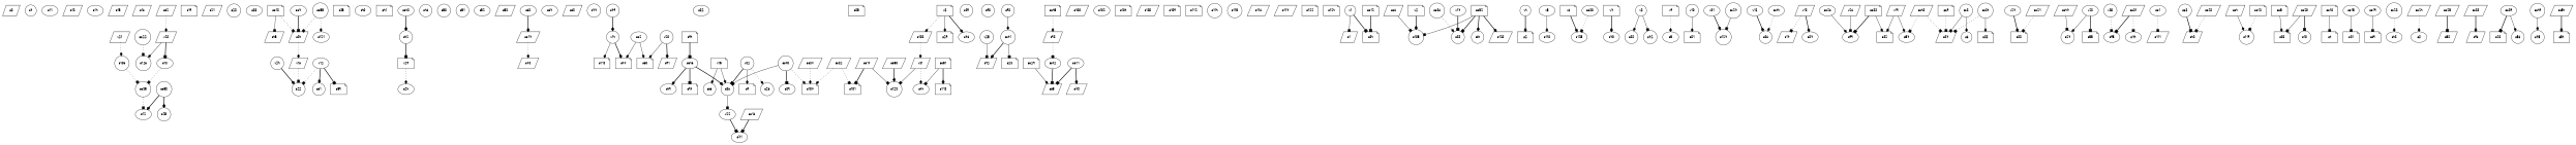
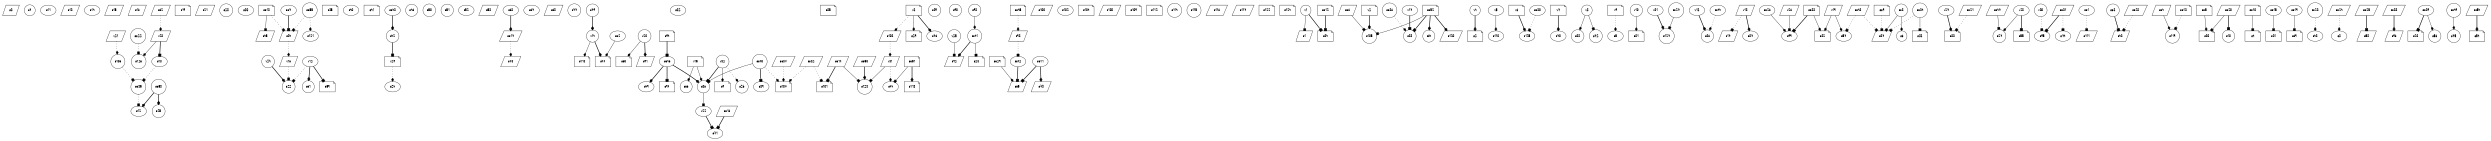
  strict digraph {
    fontname="Patrick Hand"
    node [fontname="Patrick Hand" shape=circle]
    edge [arrowhead=diamond fontname="Patrick Hand" style=bold weight=1]
    c3 [shape=parallelogram]
    c7
    c11 [shape=ellipse]
    c13 [shape=parallelogram]
    c14 [shape=ellipse]
    c15 [shape=parallelogram]
    c16 [shape=parallelogram]
    c18 [shape=ellipse]
    co35
    c12 [shape=ellipse]
    c19 [shape=note]
    c21 [shape=parallelogram]
    c28
    c30 [shape=ellipse]
    c34 [shape=parallelogram]
    v16 [shape=parallelogram]
    c22
    c35 [shape=note]
    c40 [shape=ellipse]
    c41 [shape=note]
    v29 [shape=note]
    c42
    c24 [shape=ellipse]
    c46
    c50
    c51
    c52 [shape=ellipse]
    c53 [shape=parallelogram]
    c62 [shape=parallelogram]
    v23 [shape=parallelogram]
    c126
    c63 [shape=ellipse]
    co17 [shape=parallelogram]
    c78 [shape=parallelogram]
    c67 [shape=ellipse]
    c68 [shape=parallelogram]
    c77
    c79
    v14
    c47 [shape=note]
    c113 [shape=note]
    c82 [shape=ellipse]
    c85 [shape=note]
    v22 [shape=ellipse]
    c86
    c71 [shape=ellipse]
    c89
    c90
    c93
    co41
    c92 [shape=parallelogram]
    c23 [shape=note]
    c94 [shape=note]
    co46 [shape=ellipse]
    c49 [shape=ellipse]
    c97 [shape=note]
    c98 [shape=parallelogram]
    co42 [shape=ellipse]
    c65 [shape=parallelogram]
    c100 [shape=parallelogram]
    c102 [shape=ellipse]
    c103 [shape=parallelogram]
    v31 [shape=parallelogram]
    c44 [shape=ellipse]
    c123
    c104 [shape=note]
    c106
    c108 [shape=parallelogram]
    c109 [shape=note]
    c112 [shape=note]
    c114
    c115
    c116 [shape=parallelogram]
    c117 [shape=parallelogram]
    c122 [shape=note]
    c124 [shape=note]
    c1 [shape=parallelogram]
    v1
    c84 [shape=note]
    v2 [shape=note]
    c105
    v3 [shape=note]
    c29 [shape=note]
    c76 [shape=ellipse]
    c2 [shape=note]
    v4
    v5 [shape=ellipse]
    c110 [shape=ellipse]
    v6 [shape=note]
    c125 [shape=ellipse]
    v7 [shape=note]
    c70 [shape=ellipse]
    v8
    c38
    c72
    v9 [shape=note]
    c5 [shape=ellipse]
    c81 [shape=note]
    v10
    n100 [label=v81 shape=ellipse]
    c127
    v12 [shape=ellipse]
    c59 [shape=note]
    c61
    v13 [shape=ellipse]
    c36
    v15 [shape=note]
    c66
    v17 [shape=ellipse]
    c88
    v18 [shape=parallelogram]
    c17 [shape=parallelogram]
    c87 [shape=ellipse]
    v19 [shape=parallelogram]
    c32 [shape=note]
    c57 [shape=ellipse]
    c60 [shape=note]
    v20
    c91 [shape=parallelogram]
    v21 [shape=parallelogram]
    v24
    v25
    v26 [shape=parallelogram]
    c99 [shape=ellipse]
    v27 [shape=ellipse]
    c33 [shape=note]
    v28 [shape=ellipse]
    c27
    c55 [shape=note]
    c95 [shape=ellipse]
    v30
    v32
    c9 [shape=note]
    c26
    co1 [shape=ellipse]
    c111 [shape=parallelogram]
    co2 [shape=ellipse]
    c43 [shape=parallelogram]
    co3
    co4 [shape=parallelogram]
    c119
    co5 [shape=note]
    c80 [shape=note]
    co6 [shape=parallelogram]
    co7 [shape=ellipse]
    co8
    c6
    c37 [shape=parallelogram]
    co9 [shape=note]
    co10 [shape=note]
    c4 [shape=note]
    co11 [shape=ellipse]
    c73 [shape=parallelogram]
    co12 [shape=note]
    co13 [shape=note]
    co14 [shape=parallelogram]
    c101 [shape=note]
    co15 [shape=ellipse]
    c31 [shape=note]
    co16 [shape=parallelogram]
    co18 [shape=note]
    c45 [shape=parallelogram]
    co19 [shape=ellipse]
    c69 [shape=note]
    co20 [shape=parallelogram]
    c10
    co21 [shape=parallelogram]
    co22
    c48 [shape=ellipse]
    co23
    co24 [shape=parallelogram]
    c8 [shape=ellipse]
    co25 [shape=parallelogram]
    c58 [shape=parallelogram]
    co26 [shape=ellipse]
    co27
    co28 [shape=parallelogram]
    co29 [shape=note]
    co30 [shape=ellipse]
    co31 [shape=parallelogram]
    c74 [shape=ellipse]
    co32 [shape=parallelogram]
    c107 [shape=note]
    co33 [shape=note]
    co34
    c83 [shape=note]
    co36
    co37 [shape=parallelogram]
    co38 [shape=parallelogram]
    c96 [shape=parallelogram]
    co39 [shape=ellipse]
    c20 [shape=note]
    c56
    co40
    c39 [shape=ellipse]
    co43 [shape=ellipse]
    co44 [shape=ellipse]
    co45 [shape=note]
    co47 [shape=parallelogram]
    co48 [shape=parallelogram]
    co49
    c75
    co50 [shape=parallelogram]
    co51 [shape=note]
    c118 [shape=note]
    co52 [shape=note]
    c64
    c120 [shape=parallelogram]
    co53
    c25
    co54 [shape=parallelogram]
    c54 [shape=note]
    co55
    c121 [shape=ellipse]
    c18 -> co35 [arrowhead=box style=dotted]
    co35 -> c12 [arrowhead=box style=dotted]
    c34 -> v16 [style=dotted]
    v16 -> c22 [arrowhead=box style=dotted]
    v29 -> c24 [style=dotted]
    c42 -> v29 [arrowhead=box]
    c62 -> v23 [style=dotted]
    v23 -> c18 [arrowhead=box]
    v23 -> c126 [style=solid]
    c63 -> co17
    co17 -> c78 [style=dotted]
    c79 -> v14
    v14 -> c47
    v14 -> c113 [style=solid]
    v22 -> c71 [arrowhead=box]
    c86 -> v22 [arrowhead=box style=solid]
    c93 -> co41 [style=solid]
    co41 -> c92
    co41 -> c23 [arrowhead=box style=solid]
    c94 -> co46 [arrowhead=box]
    co46 -> c86
    co46 -> c49
    co46 -> c97 [arrowhead=box]
    c98 -> co42 [arrowhead=box style=dotted]
    co42 -> c65 [arrowhead=box]
    c103 -> v31 [style=dotted]
    v31 -> c44 [style=dotted]
    v31 -> c123 [arrowhead=box style=solid]
    c106 -> co35 [arrowhead=box style=dotted]
    v1 -> c1 [arrowhead=box style=solid]
    v1 -> c84 [arrowhead=box]
    v2 -> c105
    v3 -> c103 [style=dotted]
    v3 -> c29 [style=solid]
    v3 -> c76
    v4 -> c2
    v5 -> c110 [style=solid]
    v6 -> c125
    v7 -> c70
    v8 -> c38 [style=solid]
    v8 -> c72 [arrowhead=box style=solid]
    v9 -> c5 [style=dotted]
    v10 -> c81 [style=solid]
    n100 -> c127
    v12 -> c22 [arrowhead=box style=dotted]
    v12 -> c59 [arrowhead=box]
    v12 -> c61
    v13 -> c36
    v15 -> c86 [style=solid]
    v15 -> c66 [style=solid]
    v17 -> c88 [arrowhead=box]
    v18 -> c17 [arrowhead=box style=dotted]
    v18 -> c87
    v19 -> c32 [style=solid]
    v19 -> c57 [style=solid]
    v20 -> c60 [style=solid]
    v20 -> c91
    v21 -> c106 [style=dotted]
    v24 -> c22
    v25 -> c92 [arrowhead=box style=solid]
    v26 -> c99 [arrowhead=box style=solid]
    v27 -> c33
    v28 -> c27 [style=solid]
    v28 -> c55 [arrowhead=box]
    v30 -> c95 [arrowhead=box style=dotted]
    v32 -> c86 [arrowhead=box]
    v32 -> c9 [style=solid]
    v32 -> c26 [style=dotted]
    co1 -> c111 [arrowhead=box style=dotted]
    co2 -> c47 [style=solid]
-   co2 -> c60 [style=solid]
    co3 -> c43 [arrowhead=box]
    co4 -> c119 [style=solid]
    co5 -> c80 [style=solid]
    co6 -> c105 [arrowhead=box style=solid]
    co7 -> c34 [arrowhead=box]
    co8 -> c6 [style=solid]
    co8 -> c37 [arrowhead=box style=solid]
    co9 -> c37 [arrowhead=box style=dotted]
    co10 -> c4 [arrowhead=box style=solid]
    co11 -> c65 [arrowhead=box]
    co11 -> c73
    co12 -> c84 [arrowhead=box]
    co13 -> c119 [arrowhead=box style=dotted]
    co14 -> c123 [arrowhead=box style=solid]
    co14 -> c101 [arrowhead=box]
    co15 -> c31 [arrowhead=box style=solid]
    co16 -> c71 [arrowhead=box]
    co18 -> c34 [arrowhead=box style=dotted]
    co18 -> c45 [arrowhead=box style=solid]
    co19 -> c69 [arrowhead=box style=solid]
    co20 -> c80 [arrowhead=box style=solid]
    co20 -> c10 [arrowhead=box]
    co21 -> c33 [arrowhead=box style=dotted]
    co22 -> c126 [arrowhead=box style=dotted]
    co23 -> c48 [style=dotted]
    co24 -> c8 [style=dotted]
    co25 -> c58 [arrowhead=box]
    co26 -> c99 [style=solid]
    co27 -> c127 [arrowhead=box style=solid]
    co28 -> c43 [arrowhead=box style=dotted]
    co29 -> c65 [style=solid]
    co30 -> c125 [arrowhead=box style=dotted]
    co31 -> c95 [arrowhead=box]
    co31 -> c74 [arrowhead=box style=dotted]
    co32 -> c101 [arrowhead=box style=dotted]
    co32 -> c107 [style=dotted]
    co33 -> c32 [style=solid]
    co33 -> c99 [arrowhead=box]
    co34 -> c37 [arrowhead=box style=dotted]
-   co34 -> c83 [style=solid]
+   co34 -> c83 [arrowhead=box style=solid]
    co36 -> c88 [style=dotted]
    co37 -> c107 [style=dotted]
    co38 -> c96
    co39 -> c20 [arrowhead=box]
    co39 -> c56 [style=solid]
    co40 -> c86 [arrowhead=box style=solid]
    co40 -> c107 [style=dotted]
    co40 -> c39 [arrowhead=box]
    co43 -> c42
    co44 -> c36 [style=dotted]
    co45 -> c98 [style=dotted]
    co47 -> c27 [arrowhead=box style=solid]
    co48 -> c57 [arrowhead=box style=dotted]
    co48 -> c37 [arrowhead=box style=dotted]
    co49 -> c75 [style=solid]
    co50 -> c123
    co51 -> c44 [arrowhead=box style=solid]
    co51 -> c118
    co52 -> c105 [arrowhead=box style=solid]
    co52 -> c88 [arrowhead=box]
    co52 -> c64
    co52 -> c120
    co53 -> c12
    co53 -> c25
    co54 -> c54
    co55 -> c34 [arrowhead=box style=dotted]
    co55 -> c121 [style=dotted]
  }
